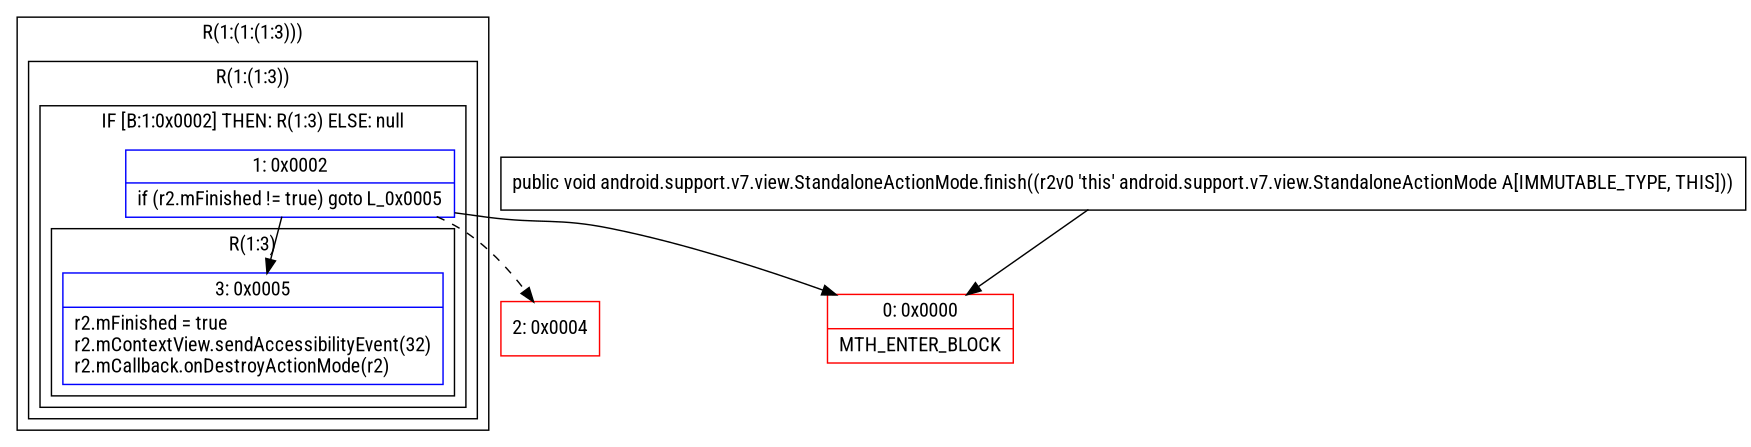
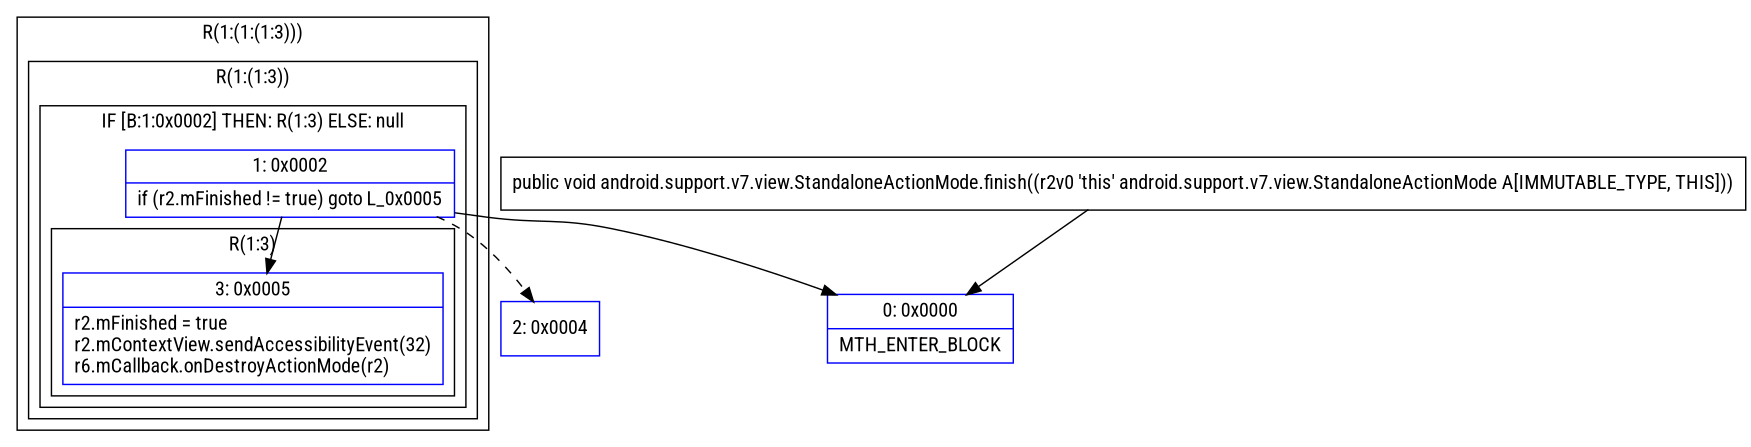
  digraph {
    fontname="Roboto Condensed"
    node [color=blue fontname="Roboto Condensed" shape=record]
    edge [fontname="Roboto Condensed"]
-   n1 [label="{3\:\ 0x0005|r2.mFinished = true\lr2.mContextView.sendAccessibilityEvent(32)\lr2.mCallback.onDestroyActionMode(r2)\l}"]
+   n1 [label="{3\:\ 0x0005|r2.mFinished = true\lr2.mContextView.sendAccessibilityEvent(32)\lr6.mCallback.onDestroyActionMode(r2)\l}"]
    n2 [label="{1\:\ 0x0002|if (r2.mFinished != true) goto L_0x0005\l}"]
-   n3 [color=red label="{2\:\ 0x0004}"]
-   n4 [color=red label="{0\:\ 0x0000|MTH_ENTER_BLOCK\l}"]
+   n3 [label="{2\:\ 0x0004}"]
+   n4 [label="{0\:\ 0x0000|MTH_ENTER_BLOCK\l}"]
    n5 [label="{public void android.support.v7.view.StandaloneActionMode.finish((r2v0 'this' android.support.v7.view.StandaloneActionMode A[IMMUTABLE_TYPE, THIS])) }" color=""]
    subgraph cluster_1 {
      label="R(1:(1:(1:3)))"
      subgraph cluster_2 {
        label="R(1:(1:3))"
        subgraph cluster_3 {
          label="IF [B:1:0x0002] THEN: R(1:3) ELSE: null"
          n2
          subgraph cluster_4 {
            label="R(1:3)"
            n1
          }
        }
      }
    }
    n2 -> n1
    n2 -> n3 [style=dashed]
    n2 -> n4
    n5 -> n4
  }
